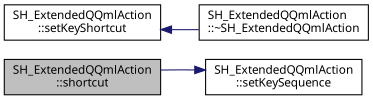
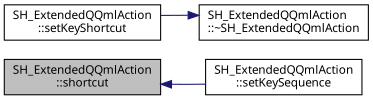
  digraph {
    rankdir=LR
    node [color=black fontname=Verdana fontsize=11 shape=record]
    edge [color=midnightblue dir=back fontname=Verdana fontsize=11 labelfontname=Verdana labelfontsize=11 style=solid]
    n1 [fillcolor=grey75 fontcolor=black height=0.2 label="SH_ExtendedQQmlAction\l::shortcut" style=filled width=0.4]
    n2 [height=0.2 label="SH_ExtendedQQmlAction\l::setKeySequence" width=0.4]
    n3 [height=0.2 label="SH_ExtendedQQmlAction\l::setKeyShortcut" width=0.4]
    n4 [height=0.2 label="SH_ExtendedQQmlAction\l::~SH_ExtendedQQmlAction" width=0.4]
-   n2 -> n1
-   n3 -> n4
+   n1 -> n2
+   n4 -> n3
  }
